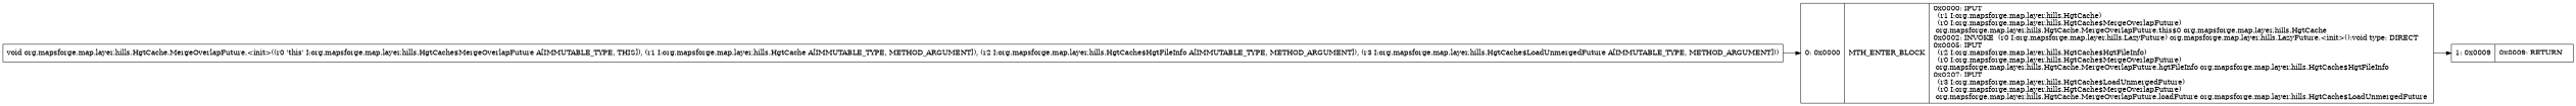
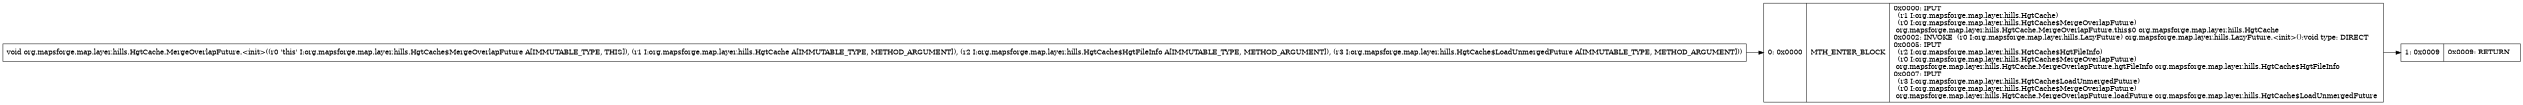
  digraph {
    rankdir=LR
    node [shape=record]
-   n1 [label="{0\:\ 0x0000|MTH_ENTER_BLOCK\l|0x0000: IPUT  \l  (r1 I:org.mapsforge.map.layer.hills.HgtCache)\l  (r0 I:org.mapsforge.map.layer.hills.HgtCache$MergeOverlapFuture)\l org.mapsforge.map.layer.hills.HgtCache.MergeOverlapFuture.this$0 org.mapsforge.map.layer.hills.HgtCache \l0x0002: INVOKE  (r0 I:org.mapsforge.map.layer.hills.LazyFuture) org.mapsforge.map.layer.hills.LazyFuture.\<init\>():void type: DIRECT \l0x0005: IPUT  \l  (r2 I:org.mapsforge.map.layer.hills.HgtCache$HgtFileInfo)\l  (r0 I:org.mapsforge.map.layer.hills.HgtCache$MergeOverlapFuture)\l org.mapsforge.map.layer.hills.HgtCache.MergeOverlapFuture.hgtFileInfo org.mapsforge.map.layer.hills.HgtCache$HgtFileInfo \l0x0207: IPUT  \l  (r3 I:org.mapsforge.map.layer.hills.HgtCache$LoadUnmergedFuture)\l  (r0 I:org.mapsforge.map.layer.hills.HgtCache$MergeOverlapFuture)\l org.mapsforge.map.layer.hills.HgtCache.MergeOverlapFuture.loadFuture org.mapsforge.map.layer.hills.HgtCache$LoadUnmergedFuture \l}"]
+   n1 [label="{0\:\ 0x0000|MTH_ENTER_BLOCK\l|0x0000: IPUT  \l  (r1 I:org.mapsforge.map.layer.hills.HgtCache)\l  (r0 I:org.mapsforge.map.layer.hills.HgtCache$MergeOverlapFuture)\l org.mapsforge.map.layer.hills.HgtCache.MergeOverlapFuture.this$0 org.mapsforge.map.layer.hills.HgtCache \l0x0002: INVOKE  (r0 I:org.mapsforge.map.layer.hills.LazyFuture) org.mapsforge.map.layer.hills.LazyFuture.\<init\>():void type: DIRECT \l0x0005: IPUT  \l  (r2 I:org.mapsforge.map.layer.hills.HgtCache$HgtFileInfo)\l  (r0 I:org.mapsforge.map.layer.hills.HgtCache$MergeOverlapFuture)\l org.mapsforge.map.layer.hills.HgtCache.MergeOverlapFuture.hgtFileInfo org.mapsforge.map.layer.hills.HgtCache$HgtFileInfo \l0x0007: IPUT  \l  (r3 I:org.mapsforge.map.layer.hills.HgtCache$LoadUnmergedFuture)\l  (r0 I:org.mapsforge.map.layer.hills.HgtCache$MergeOverlapFuture)\l org.mapsforge.map.layer.hills.HgtCache.MergeOverlapFuture.loadFuture org.mapsforge.map.layer.hills.HgtCache$LoadUnmergedFuture \l}"]
    n2 [label="{1\:\ 0x0009|0x0009: RETURN   \l}"]
    n3 [label="{void org.mapsforge.map.layer.hills.HgtCache.MergeOverlapFuture.\<init\>((r0 'this' I:org.mapsforge.map.layer.hills.HgtCache$MergeOverlapFuture A[IMMUTABLE_TYPE, THIS]), (r1 I:org.mapsforge.map.layer.hills.HgtCache A[IMMUTABLE_TYPE, METHOD_ARGUMENT]), (r2 I:org.mapsforge.map.layer.hills.HgtCache$HgtFileInfo A[IMMUTABLE_TYPE, METHOD_ARGUMENT]), (r3 I:org.mapsforge.map.layer.hills.HgtCache$LoadUnmergedFuture A[IMMUTABLE_TYPE, METHOD_ARGUMENT])) }"]
    n1 -> n2
    n3 -> n1
  }
